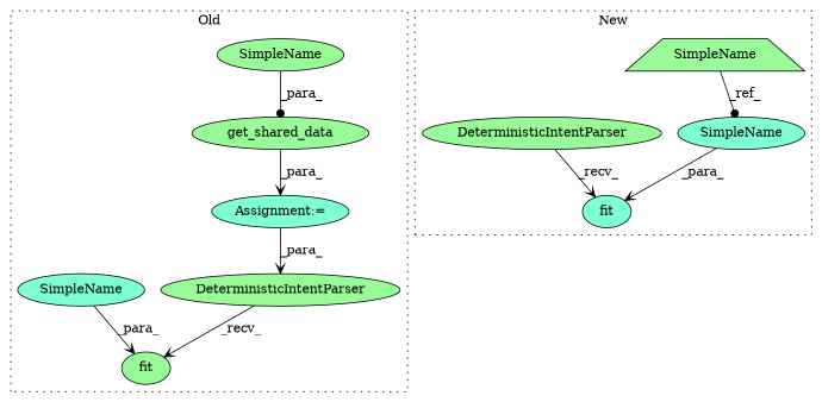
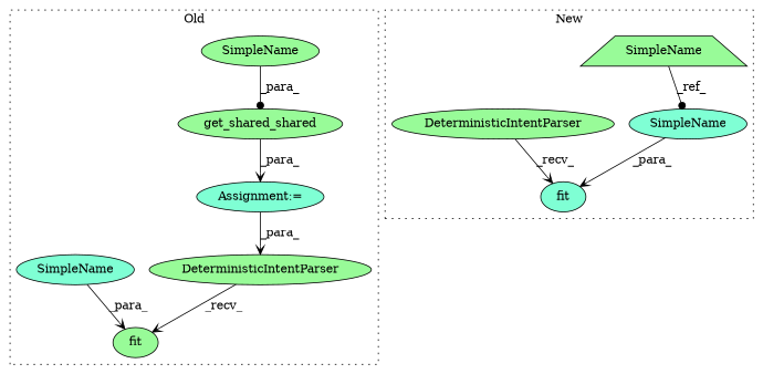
  digraph {
    node [a=32 l=7 shape=ellipse style=filled fillcolor=palegreen]
    edge [arrowhead=vee]
-   n1 [l="16,1" label=get_shared_data s="23048,23071"]
+   n1 [l="16,1" label=get_shared_shared s="23048,23071"]
    n2 [l="4,1" label=fit s="23138,23149"]
    n3 [a=7 l=1 label="Assignment:=" s=23042 fillcolor=aquamarine]
    n4 [l="26,1" label=DeterministicIntentParser s="23085,23124"]
    n5 [a=42 label=SimpleName s=23064]
    n6 [a=42 label=SimpleName s=23142 fillcolor=aquamarine]
    n7 [l="4,1" label=fit s="22038,22049" fillcolor=aquamarine]
    n8 [a=42 label=SimpleName s=21814 shape=trapezium]
    n9 [l="26,1" label=DeterministicIntentParser s="22004,22036"]
    n10 [a=42 label=SimpleName s=22042 fillcolor=aquamarine]
    subgraph cluster_1 {
      label=Old
      style=dotted
      n1
      n2
      n3
      n4
      n5
      n6
    }
    subgraph cluster_2 {
      label=New
      style=dotted
      n7
      n8
      n9
      n10
    }
    n1 -> n3 [label=_para_]
    n3 -> n4 [label=_para_]
    n4 -> n2 [label=_recv_]
    n5 -> n1 [label=_para_ arrowhead=dot]
    n6 -> n2 [label=_para_]
    n8 -> n10 [label=_ref_ arrowhead=dot]
    n9 -> n7 [label=_recv_]
    n10 -> n7 [label=_para_]
  }
